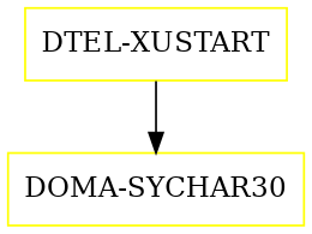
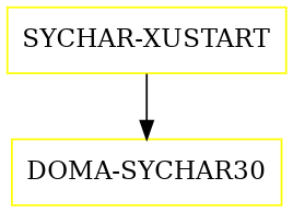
  digraph {
    node [color=yellow shape=box]
-   "DTEL-XUSTART"
+   "DTEL-XUSTART" [label="SYCHAR-XUSTART"]
    "DOMA-SYCHAR30"
    "DTEL-XUSTART" -> "DOMA-SYCHAR30"
  }
